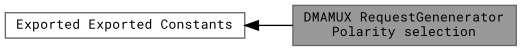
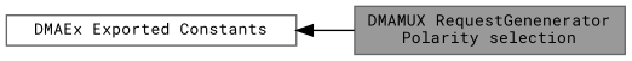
  digraph {
    rankdir=LR
    fontname="Roboto Mono"
    node [fontname="Roboto Mono" fontsize=10 shape=box style=filled]
    n1 [color=gray40 fillcolor=grey60 fontcolor=black height=0.2 label="DMAMUX RequestGenenerator\lPolarity selection" width=0.4]
-   n2 [color=grey40 fillcolor=white height=0.2 label="Exported Exported Constants" width=0.4]
+   n2 [color=grey40 fillcolor=white height=0.2 label="DMAEx Exported Constants" width=0.4]
    n2 -> n1 [dir=back fontname="Roboto Mono" fontsize=10 labelfontname=Helvetica labelfontsize=10 shape=plaintext style=solid]
  }
